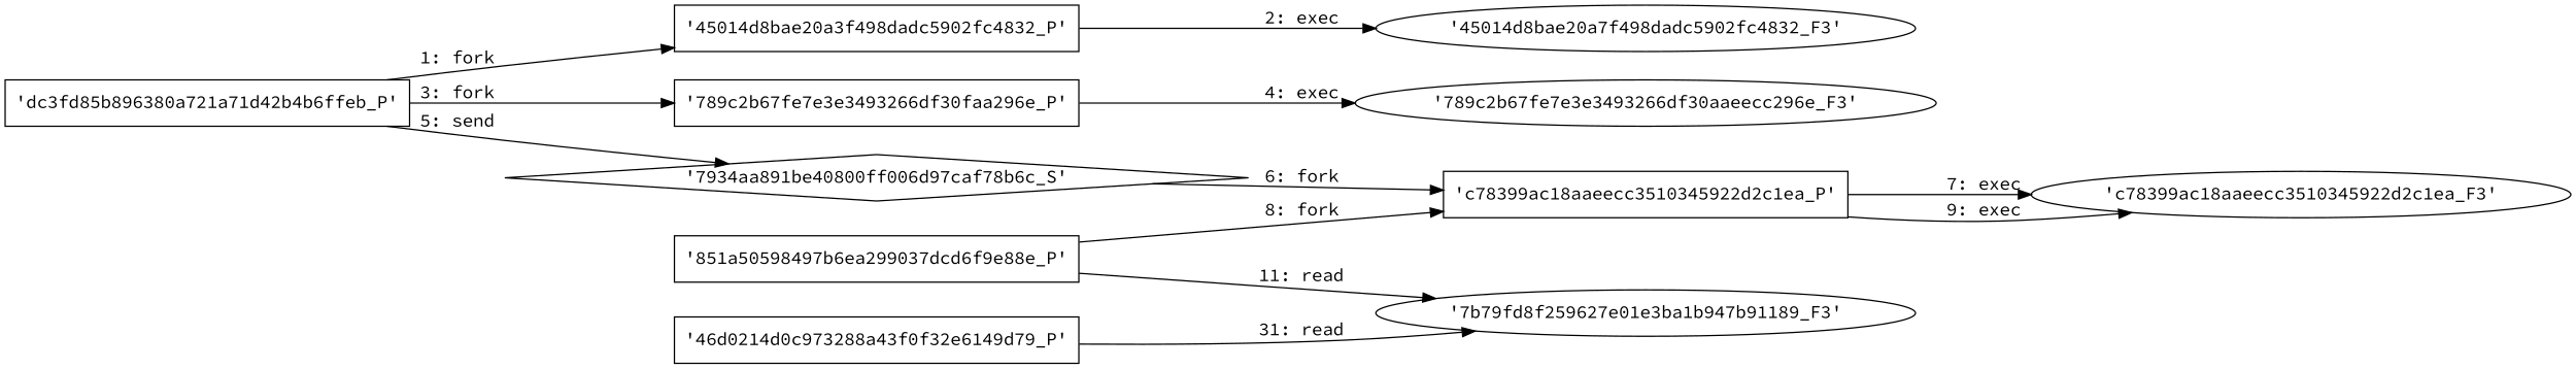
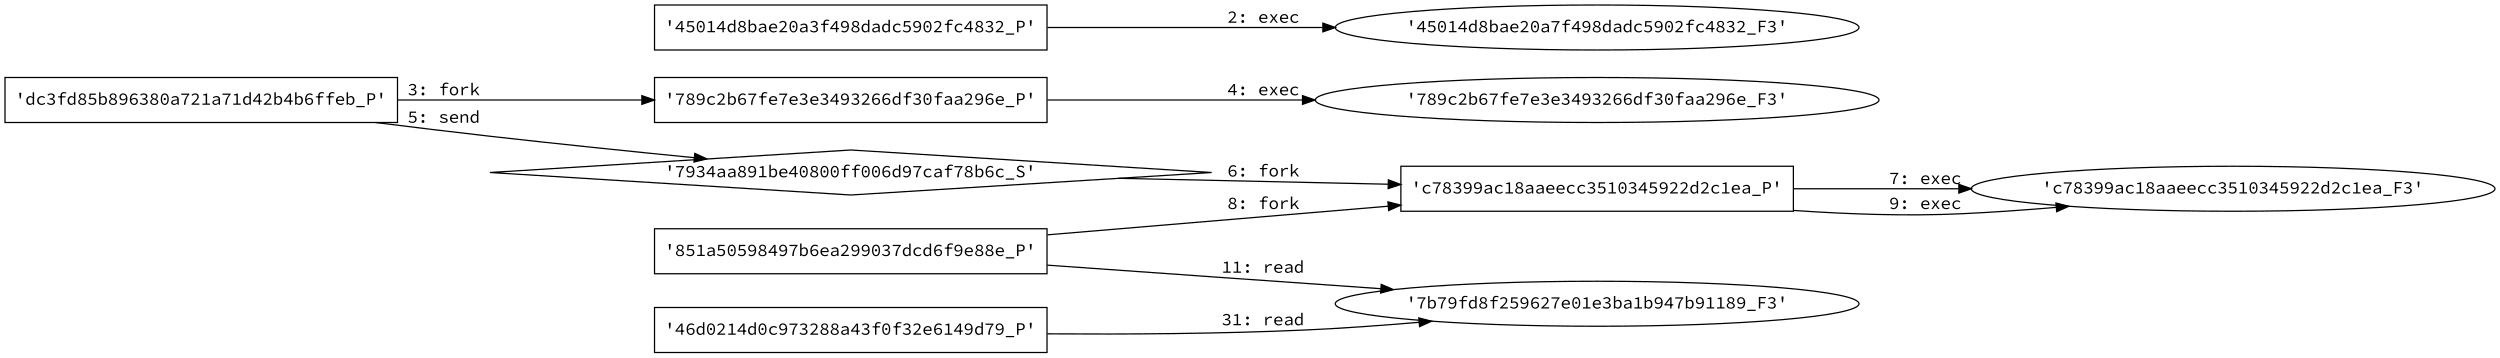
  digraph {
    engine=neato
    fixedsize=false
    fontname="Source Code Pro"
    fontsize=10
    nodesep=0.3
    rankdir=LR
    ranksep=0
    splines=true
    node [fontname="Source Code Pro" node_type=Process shape=box]
    edge [fontname="Source Code Pro"]
    "'dc3fd85b896380a721a71d42b4b6ffeb_P'"
    "'45014d8bae20a3f498dadc5902fc4832_P'"
    "'789c2b67fe7e3e3493266df30faa296e_P'"
    "'7934aa891be40800ff006d97caf78b6c_S'" [node_type=Socket shape=diamond]
    n5 [label="'45014d8bae20a7f498dadc5902fc4832_F3'" node_type=File shape=ellipse]
-   "'789c2b67fe7e3e3493266df30faa296e_F3'" [node_type=File shape=ellipse label="'789c2b67fe7e3e3493266df30aaeecc296e_F3'"]
+   "'789c2b67fe7e3e3493266df30faa296e_F3'" [node_type=File shape=ellipse]
    "'c78399ac18aaeecc3510345922d2c1ea_P'"
    "'c78399ac18aaeecc3510345922d2c1ea_F3'" [node_type=File shape=ellipse]
    "'851a50598497b6ea299037dcd6f9e88e_P'"
    "'7b79fd8f259627e01e3ba1b947b91189_F3'" [node_type=file shape=ellipse]
    "'46d0214d0c973288a43f0f32e6149d79_P'"
-   "'dc3fd85b896380a721a71d42b4b6ffeb_P'" -> "'45014d8bae20a3f498dadc5902fc4832_P'" [label="1: fork"]
    "'dc3fd85b896380a721a71d42b4b6ffeb_P'" -> "'789c2b67fe7e3e3493266df30faa296e_P'" [label="3: fork"]
    "'dc3fd85b896380a721a71d42b4b6ffeb_P'" -> "'7934aa891be40800ff006d97caf78b6c_S'" [label="5: send"]
    "'45014d8bae20a3f498dadc5902fc4832_P'" -> n5 [label="2: exec"]
    "'789c2b67fe7e3e3493266df30faa296e_P'" -> "'789c2b67fe7e3e3493266df30faa296e_F3'" [label="4: exec"]
    "'7934aa891be40800ff006d97caf78b6c_S'" -> "'c78399ac18aaeecc3510345922d2c1ea_P'" [label="6: fork"]
    "'c78399ac18aaeecc3510345922d2c1ea_P'" -> "'c78399ac18aaeecc3510345922d2c1ea_F3'" [label="7: exec"]
    "'c78399ac18aaeecc3510345922d2c1ea_P'" -> "'c78399ac18aaeecc3510345922d2c1ea_F3'" [label="9: exec"]
    "'851a50598497b6ea299037dcd6f9e88e_P'" -> "'c78399ac18aaeecc3510345922d2c1ea_P'" [label="8: fork"]
    "'851a50598497b6ea299037dcd6f9e88e_P'" -> "'7b79fd8f259627e01e3ba1b947b91189_F3'" [label="11: read"]
    "'46d0214d0c973288a43f0f32e6149d79_P'" -> "'7b79fd8f259627e01e3ba1b947b91189_F3'" [label="31: read"]
  }
